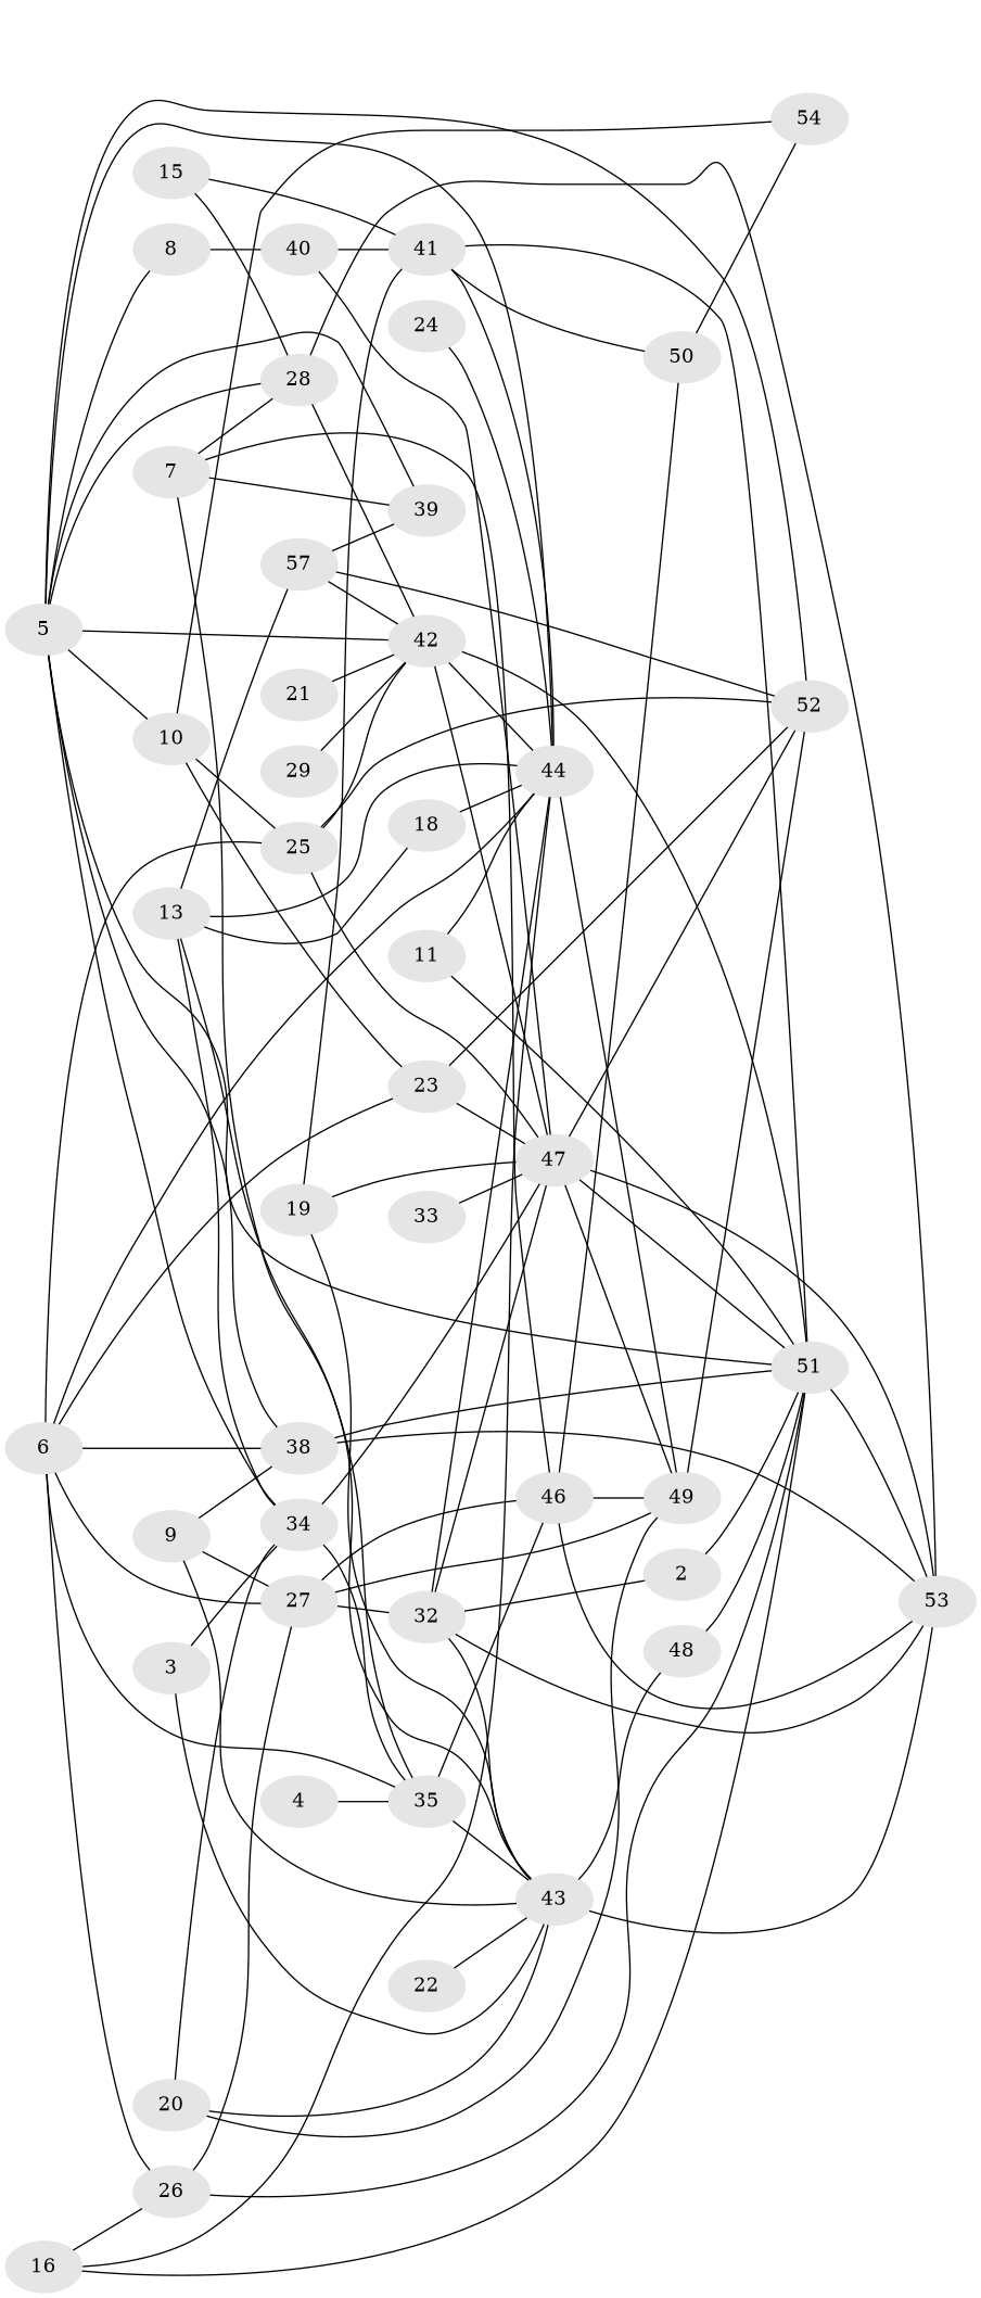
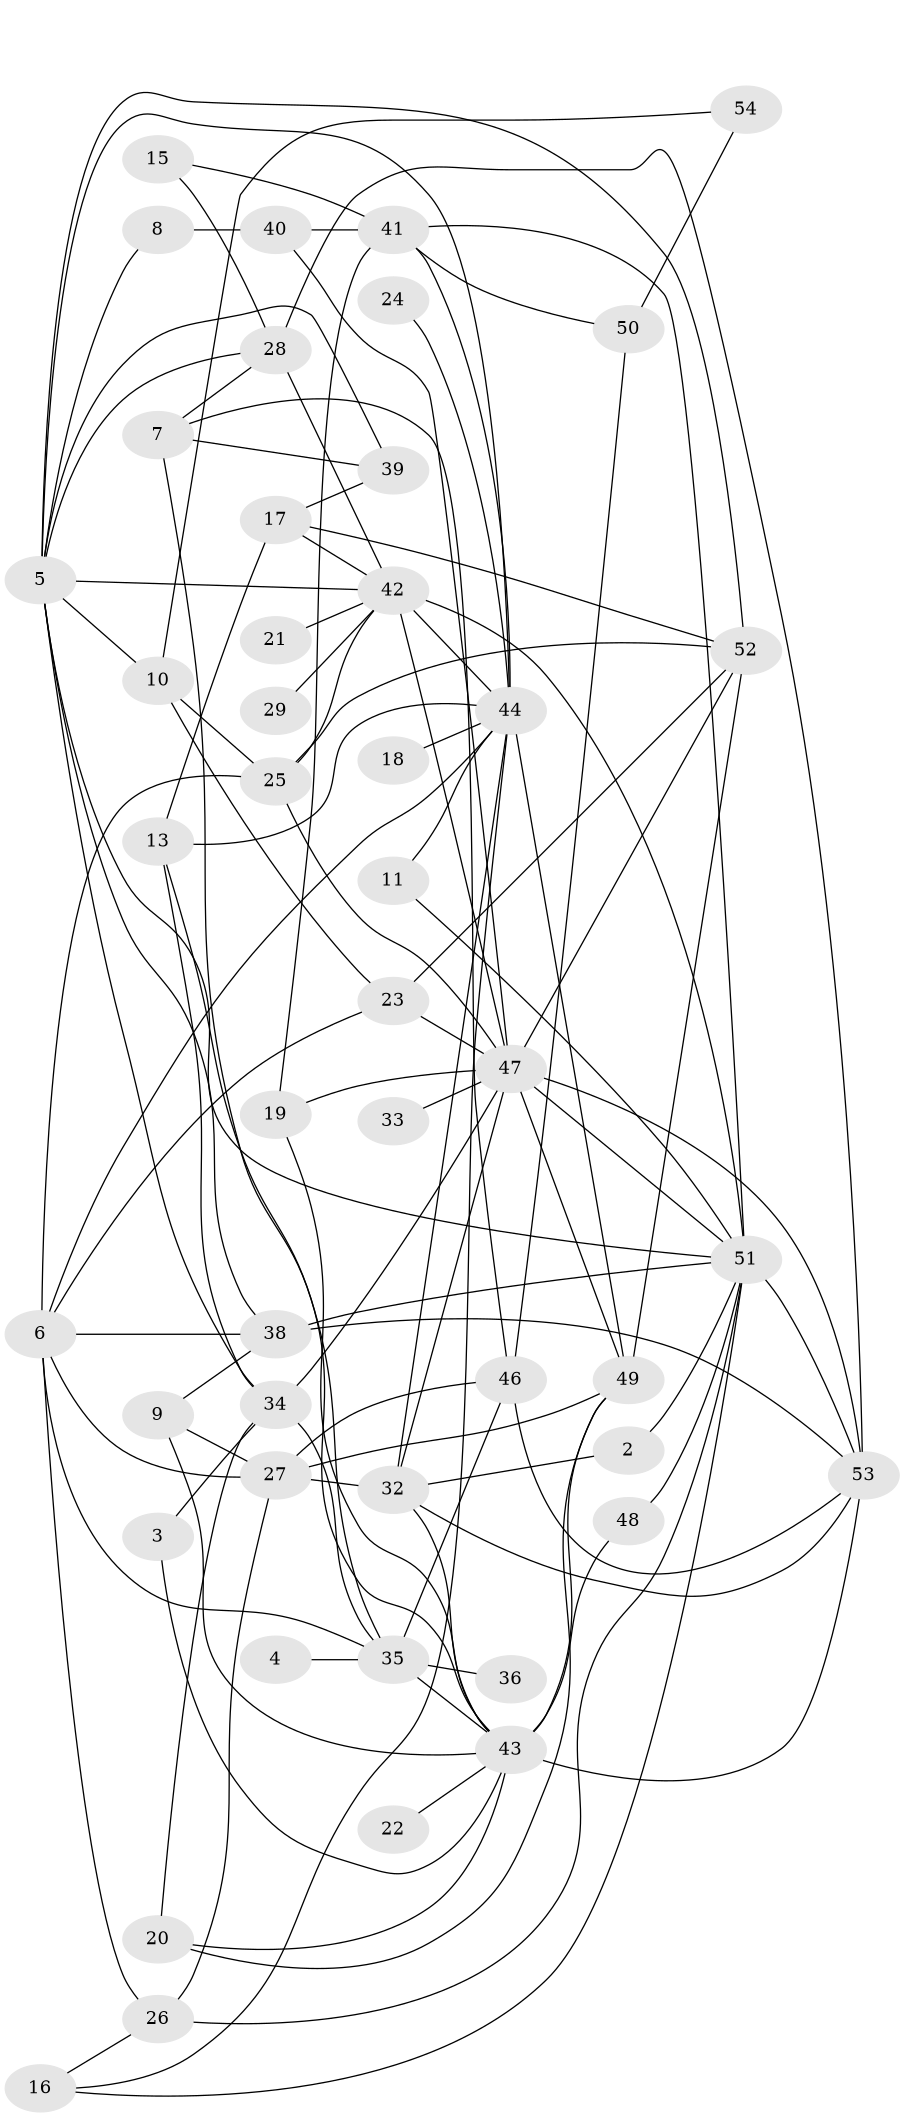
  graph {
    rankdir=LR
    node [color=gray90 style=filled]
    edge [weight=1.0]
    2
    51
    53
    3
    34
    43
    35
    47
    48
    4
    46
+   36
    5
    8
    10
    28
    38
    39
    42
    44
    52
    40
    23
    25
    54
    49
    6
    26
    27
    32
    7
    50
    41
    9
    11
    13
-   17 [label=57]
+   17
    18
    n39 [label=24]
    15
    16
    19
    20
    21
    22
    29
    33
    2 -- 51
    51 -- 53
    3 -- 34
    3 -- 43
    34 -- 35
    34 -- 47
    43 -- 53
    43 -- 48
    35 -- 43
    35 -- 46
+   35 -- 36
    47 -- 51
    47 -- 53
    47 -- 52
    47 -- 49
    48 -- 51
    4 -- 35
    46 -- 53 [weight=2.0]
-   46 -- 49 [weight=2.0]
+   43 -- 49 [weight=2.0]
    46 -- 50
    5 -- 51
    5 -- 34 [weight=2.0]
    5 -- 8
    5 -- 10
    5 -- 28
    5 -- 38
    5 -- 39
    5 -- 42
    5 -- 44
    5 -- 52
    8 -- 40
    10 -- 23
    10 -- 25
    10 -- 54
    28 -- 53
    28 -- 42
    38 -- 51
    38 -- 53
    42 -- 51
    42 -- 47
    42 -- 44
    44 -- 49 [weight=2.0]
    40 -- 47
    40 -- 41
    23 -- 47
    23 -- 52
    25 -- 47
    25 -- 42
    25 -- 52
    49 -- 52
    6 -- 35
    6 -- 38
    6 -- 44
    6 -- 23
    6 -- 25
    6 -- 26
    6 -- 27
    26 -- 51
    26 -- 27
    27 -- 46
    27 -- 49 [weight=2.0]
    27 -- 32
    32 -- 2
    32 -- 53
    32 -- 43
    32 -- 47
    32 -- 44
    7 -- 35
    7 -- 46
    7 -- 28
    7 -- 39
    50 -- 54
    41 -- 51
    41 -- 44
    41 -- 50
    9 -- 43
    9 -- 38
    9 -- 27
    11 -- 51
    11 -- 44
    13 -- 34
    13 -- 43
    13 -- 44
    13 -- 17
-   13 -- 18
    17 -- 39
    17 -- 42
    17 -- 52 [weight=2.0]
    18 -- 44
    n39 -- 44
    15 -- 28
    15 -- 41
    16 -- 51
    16 -- 44
    16 -- 26
    19 -- 43
    19 -- 47
    19 -- 41
    20 -- 34
    20 -- 43
    20 -- 49
    21 -- 42
    22 -- 43
    29 -- 42
    33 -- 47
  }
